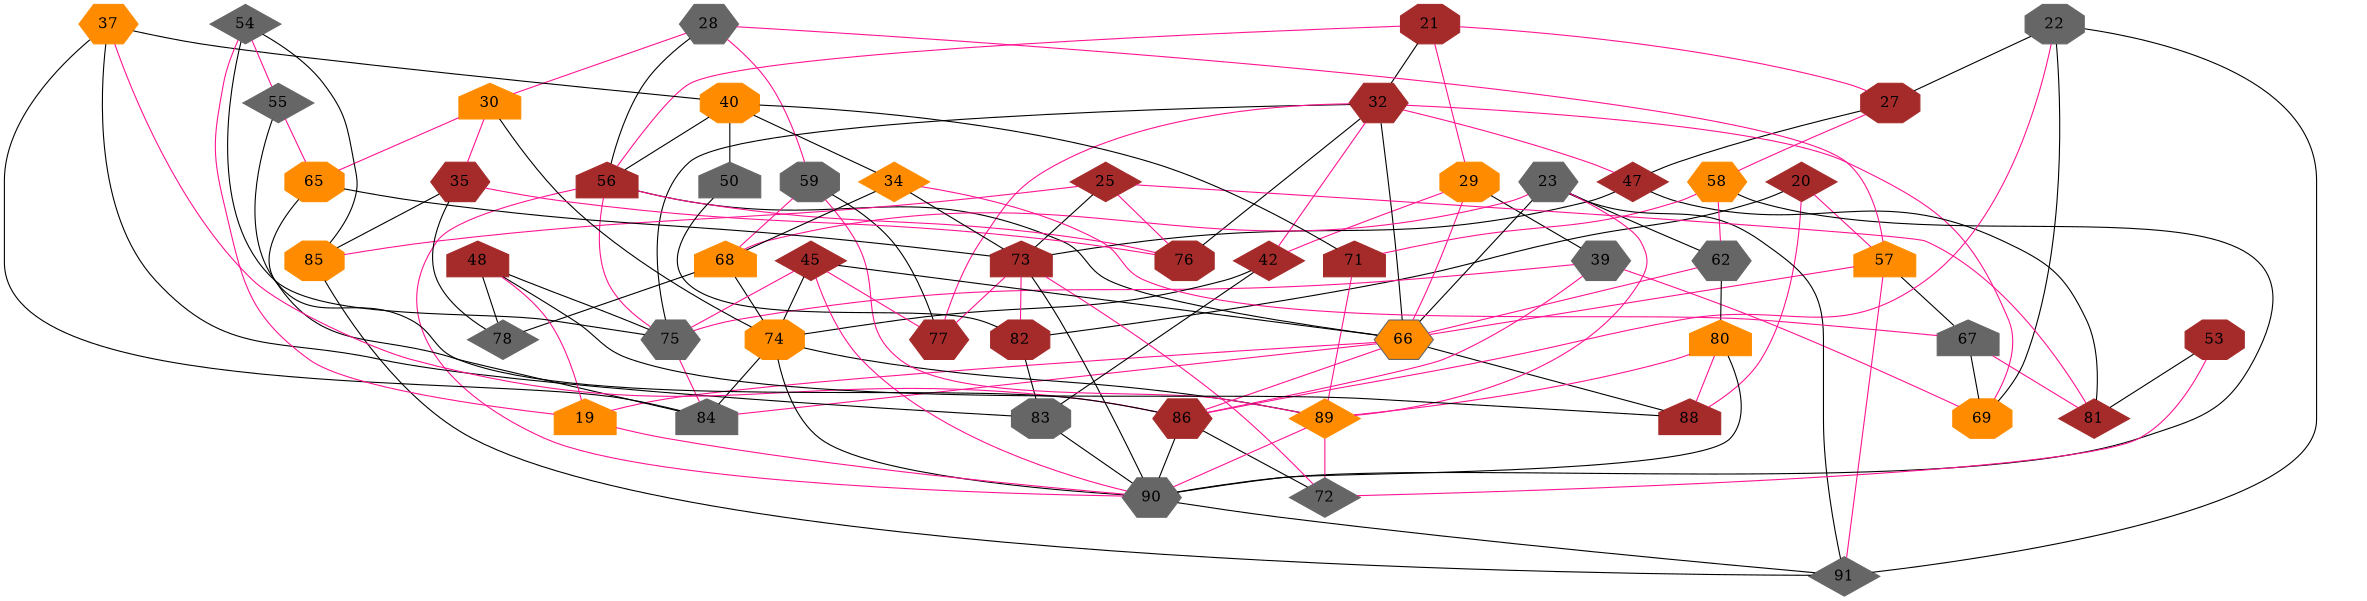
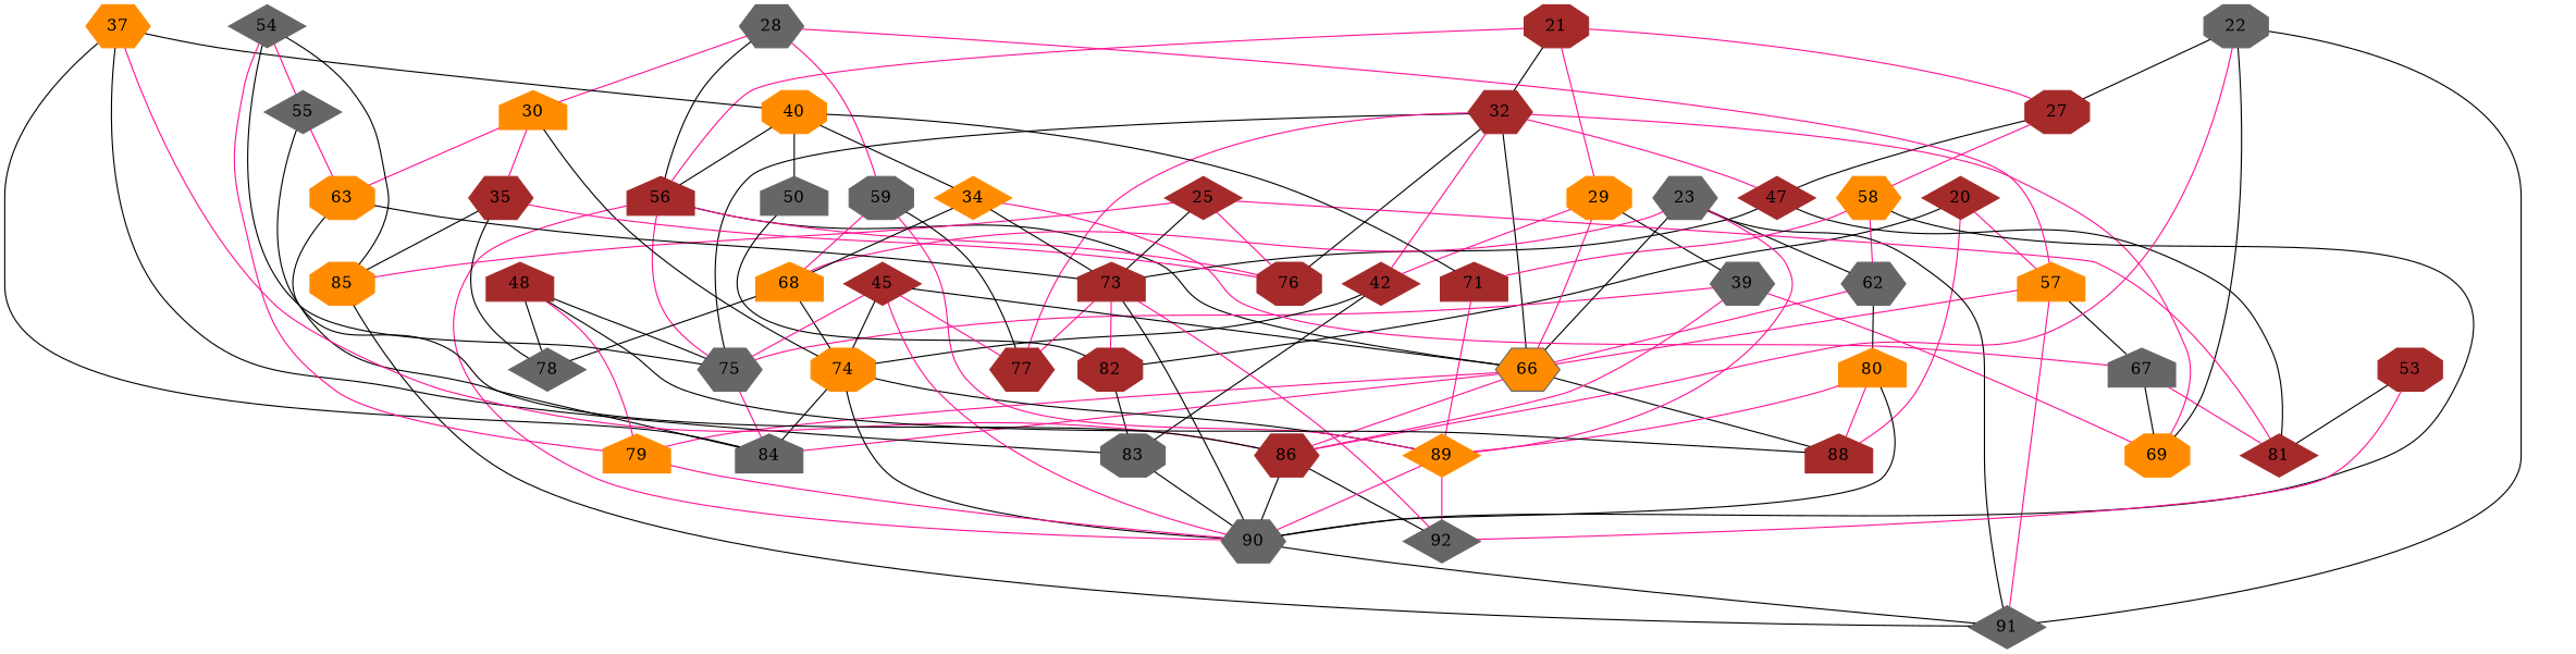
  graph {
    node [color=brown shape=octagon style=filled]
    edge [color=black]
    57 [color=darkorange shape=house super="+2"]
    91 [color=gray40 shape=diamond super="+46"]
    66 [color=gray40 fillcolor=darkorange shape=hexagon super="+13+65"]
    67 [color=gray40 shape=house]
    20 [shape=diamond]
    82
    88 [shape=house super="+11"]
    83 [color=gray40]
    21
    27
    29 [color=darkorange]
    32 [shape=hexagon super="+9+26"]
    56 [shape=house super="+14+15"]
    47 [shape=diamond]
    58 [color=darkorange shape=hexagon]
    39 [color=gray40 shape=hexagon]
    42 [shape=diamond]
    69 [color=darkorange]
    76
    75 [color=gray40 shape=hexagon super="+10+43"]
    77 [shape=hexagon]
    90 [color=gray40 shape=hexagon super="+19+49+70"]
    22 [color=gray40]
    86 [shape=hexagon super="+72+31"]
-   92 [color=gray40 shape=diamond super="+3" label=72]
+   92 [color=gray40 shape=diamond super="+3"]
    23 [color=gray40 shape=hexagon]
    62 [color=gray40 shape=hexagon]
    68 [color=darkorange shape=house super="+61"]
    89 [color=darkorange shape=diamond super="+52"]
    80 [color=darkorange shape=house super="+41"]
    74 [color=darkorange super="+64"]
    78 [color=gray40 shape=diamond]
    73 [shape=house super="+17+60"]
    25 [shape=diamond]
    81 [shape=diamond]
    85 [color=darkorange]
    71 [shape=house]
    28 [color=gray40 shape=hexagon]
    30 [color=darkorange shape=house]
    59 [color=gray40]
    35 [shape=hexagon]
-   63 [color=darkorange label=65]
+   63 [color=darkorange]
    84 [color=gray40 shape=house super="+18"]
-   79 [color=darkorange shape=house label=19]
+   79 [color=darkorange shape=house]
    40 [color=darkorange super="+34"]
    n46 [color=darkorange label=34 shape=diamond]
    50 [color=gray40 shape=house]
    37 [color=darkorange shape=hexagon]
    53
    45 [shape=diamond super="+36"]
    48 [shape=house]
    54 [color=gray40 shape=diamond]
    55 [color=gray40 shape=diamond]
    57 -- 91 [color=deeppink weight=2]
    57 -- 66 [color=deeppink]
    57 -- 67
    66 -- 88
    66 -- 86 [color=deeppink]
    66 -- 84 [color=deeppink weight=2]
    66 -- 79 [color=deeppink]
    67 -- 69
    67 -- 81 [color=deeppink]
    20 -- 57 [color=deeppink]
    20 -- 82
    20 -- 88 [color=deeppink weight=2]
    82 -- 83
    83 -- 90
    21 -- 27 [color=deeppink]
    21 -- 29 [color=deeppink]
    21 -- 32
    21 -- 56 [color=deeppink]
    27 -- 47
    27 -- 58 [color=deeppink]
    29 -- 66 [color=deeppink]
    29 -- 39
    29 -- 42 [color=deeppink]
    32 -- 66
    32 -- 47 [color=deeppink]
    32 -- 42 [color=deeppink]
    32 -- 69 [color=deeppink]
    32 -- 76
    32 -- 75
    32 -- 77 [color=deeppink]
    56 -- 66
    56 -- 76 [color=deeppink]
    56 -- 75 [color=deeppink]
    56 -- 90 [color=deeppink weight=2]
    47 -- 73
    47 -- 81
    58 -- 90
    58 -- 62 [color=deeppink]
    58 -- 71 [color=deeppink]
    39 -- 69 [color=deeppink]
    39 -- 75 [color=deeppink]
    39 -- 86 [color=deeppink]
    42 -- 83
    42 -- 74
    75 -- 84 [color=deeppink]
    90 -- 91
    22 -- 91
    22 -- 27
    22 -- 69
    22 -- 86 [color=deeppink]
    86 -- 90 [weight=4]
    86 -- 92
    23 -- 91
    23 -- 66
    23 -- 62
    23 -- 68 [color=deeppink]
    23 -- 89 [color=deeppink]
    62 -- 66 [color=deeppink]
    62 -- 80
    68 -- 74
    68 -- 78 [weight=2]
    89 -- 90 [color=deeppink]
    89 -- 92 [color=deeppink weight=2]
    80 -- 88 [color=deeppink weight=2]
    80 -- 90
    80 -- 89 [color=deeppink weight=2]
    74 -- 90
    74 -- 89 [weight=2]
    74 -- 84
    73 -- 82 [color=deeppink]
    73 -- 77 [color=deeppink]
    73 -- 90
    73 -- 92 [color=deeppink]
    25 -- 76 [color=deeppink]
    25 -- 73
    25 -- 81 [color=deeppink]
    25 -- 85 [color=deeppink]
    85 -- 91
    71 -- 89 [color=deeppink]
    28 -- 57 [color=deeppink]
    28 -- 56
    28 -- 30 [color=deeppink]
    28 -- 59 [color=deeppink]
    30 -- 74
    30 -- 35 [color=deeppink]
    30 -- 63 [color=deeppink]
    59 -- 77
    59 -- 68 [color=deeppink]
    59 -- 89 [color=deeppink]
    35 -- 76 [color=deeppink]
    35 -- 78
    35 -- 85
    63 -- 73
    63 -- 84
    79 -- 90 [color=deeppink]
    40 -- 56
    40 -- 71
    40 -- n46
    40 -- 50 [weight=2]
    n46 -- 67 [color=deeppink]
    n46 -- 68
    n46 -- 73
    50 -- 82
    37 -- 83
    37 -- 86 [color=deeppink]
    37 -- 84
    37 -- 40
    53 -- 92 [color=deeppink weight=2]
    53 -- 81
    45 -- 66
    45 -- 75 [color=deeppink]
    45 -- 77 [color=deeppink]
    45 -- 90 [color=deeppink weight=2]
    45 -- 74
    48 -- 88
    48 -- 75
    48 -- 78
    48 -- 79 [color=deeppink]
    54 -- 75
    54 -- 85
    54 -- 79 [color=deeppink]
    54 -- 55 [color=deeppink]
    55 -- 86
    55 -- 63 [color=deeppink]
  }
